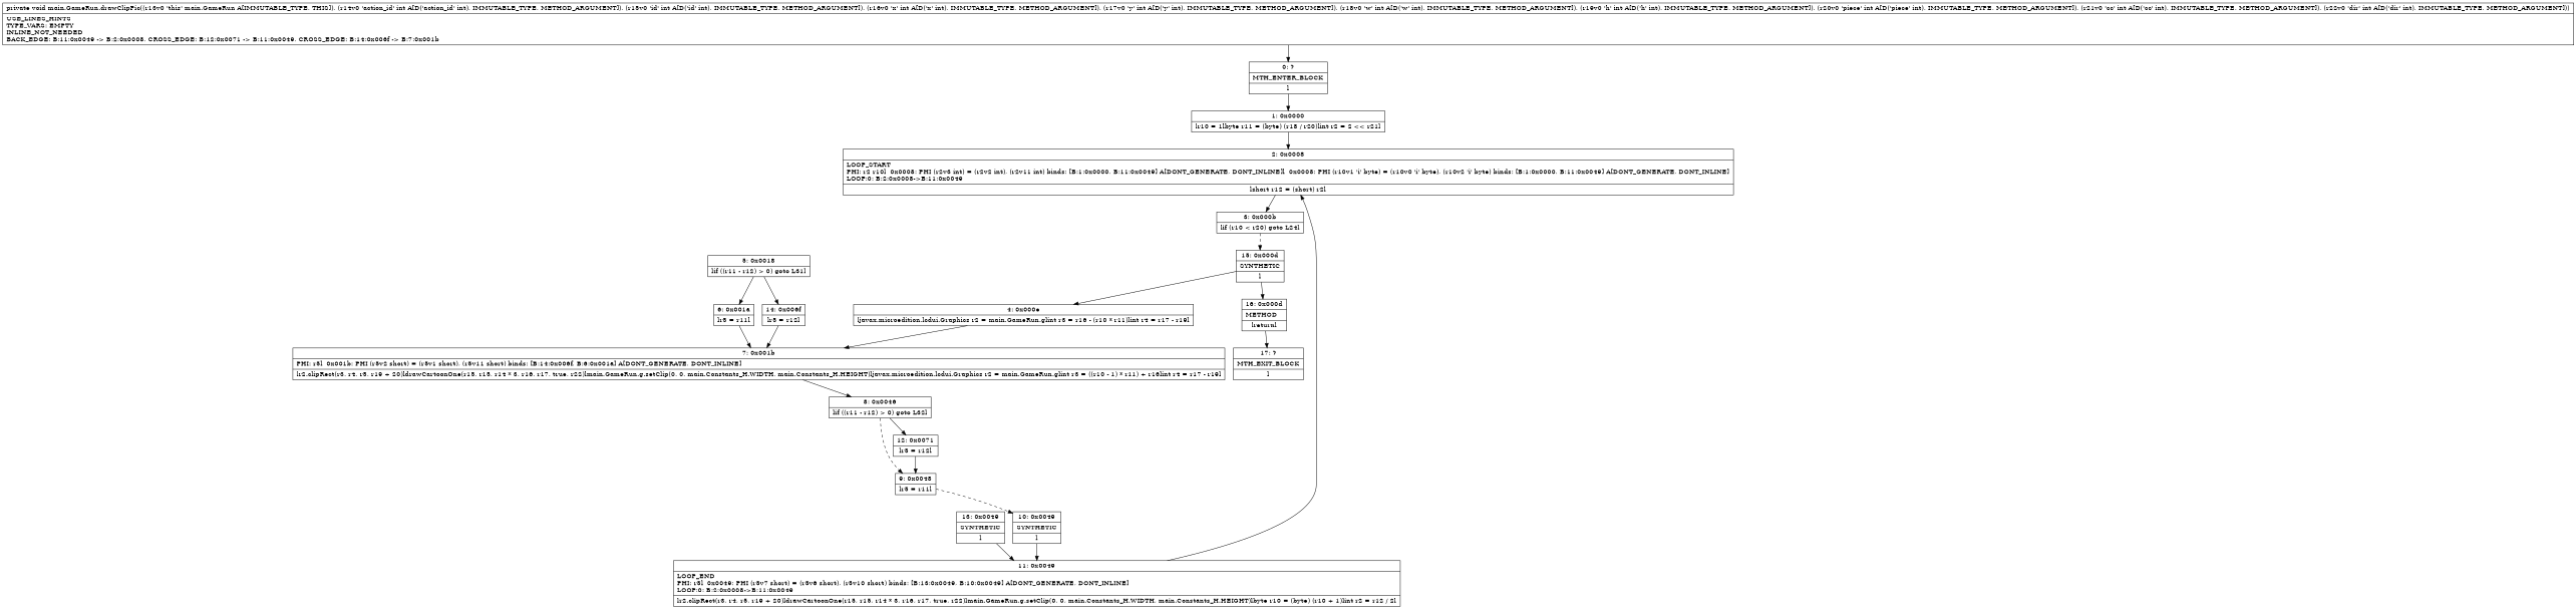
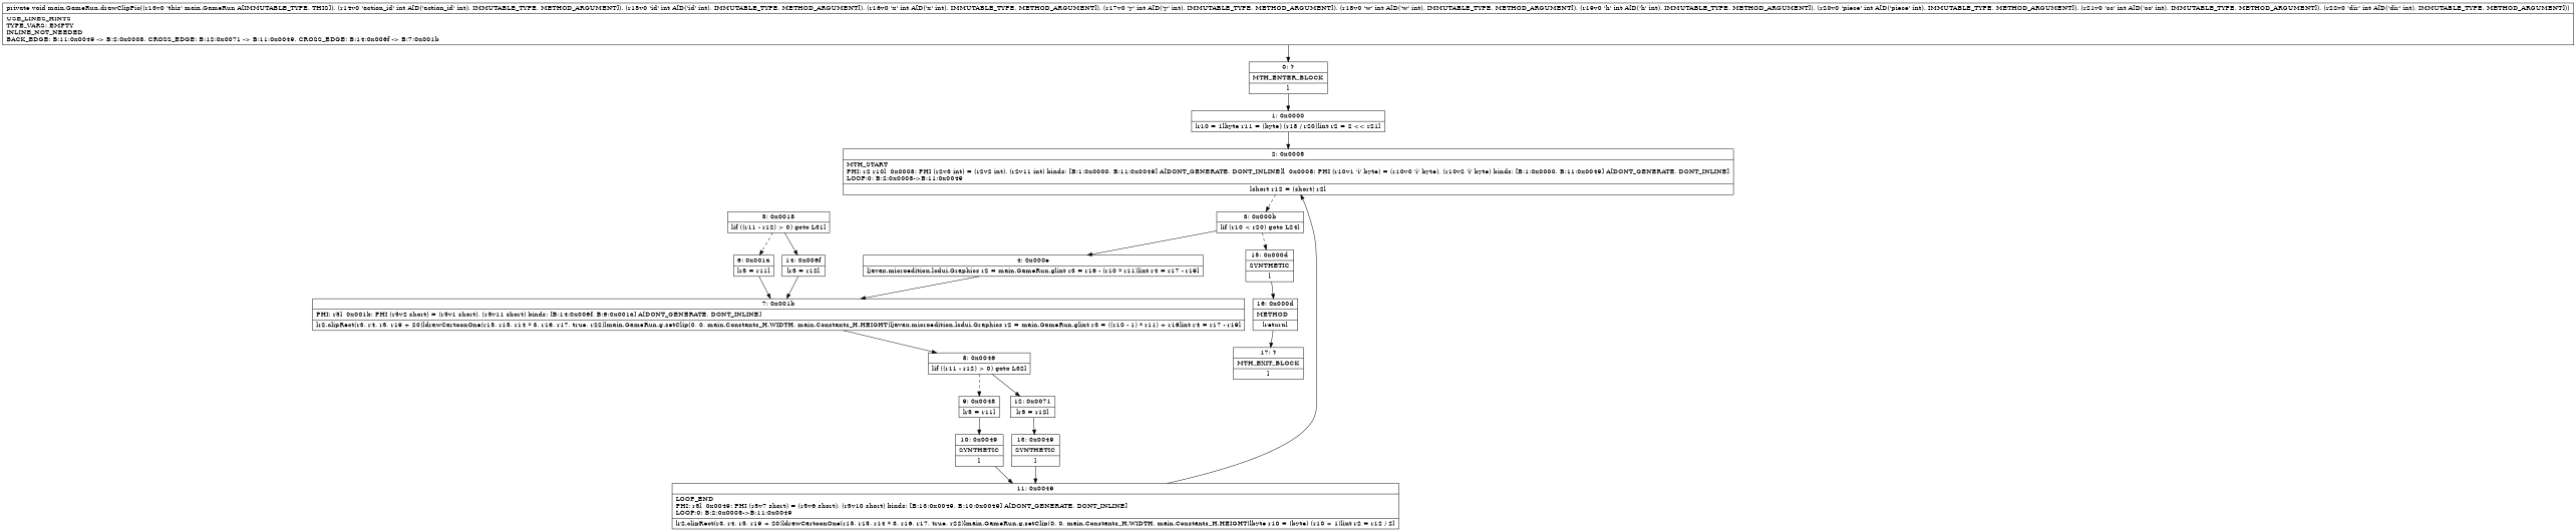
  digraph {
    node [shape=record]
    n1 [label="{0\:\ ?|MTH_ENTER_BLOCK\l|l}"]
    n2 [label="{1\:\ 0x0000|lr10 = 1lbyte r11 = (byte) (r18 \/ r20)lint r2 = 2 \<\< r21l}"]
-   n3 [label="{2\:\ 0x0008|LOOP_START\lPHI: r2 r10l  0x0008: PHI (r2v3 int) = (r2v2 int), (r2v11 int) binds: [B:1:0x0000, B:11:0x0049] A[DONT_GENERATE, DONT_INLINE]l  0x0008: PHI (r10v1 'i' byte) = (r10v0 'i' byte), (r10v2 'i' byte) binds: [B:1:0x0000, B:11:0x0049] A[DONT_GENERATE, DONT_INLINE]\lLOOP:0: B:2:0x0008\-\>B:11:0x0049\l|lshort r12 = (short) r2l}"]
+   n3 [label="{2\:\ 0x0008|MTH_START\lPHI: r2 r10l  0x0008: PHI (r2v3 int) = (r2v2 int), (r2v11 int) binds: [B:1:0x0000, B:11:0x0049] A[DONT_GENERATE, DONT_INLINE]l  0x0008: PHI (r10v1 'i' byte) = (r10v0 'i' byte), (r10v2 'i' byte) binds: [B:1:0x0000, B:11:0x0049] A[DONT_GENERATE, DONT_INLINE]\lLOOP:0: B:2:0x0008\-\>B:11:0x0049\l|lshort r12 = (short) r2l}"]
    n4 [label="{3\:\ 0x000b|lif (r10 \< r20) goto L24l}"]
    n5 [label="{4\:\ 0x000e|ljavax.microedition.lcdui.Graphics r2 = main.GameRun.glint r3 = r16 \- (r10 * r11)lint r4 = r17 \- r19l}"]
    n6 [label="{15\:\ 0x000d|SYNTHETIC\l|l}"]
    n7 [label="{7\:\ 0x001b|PHI: r5l  0x001b: PHI (r5v2 short) = (r5v1 short), (r5v11 short) binds: [B:14:0x006f, B:6:0x001a] A[DONT_GENERATE, DONT_INLINE]\l|lr2.clipRect(r3, r4, r5, r19 + 20)ldrawCartoonOne(r15, r15, r14 * 3, r16, r17, true, r22)lmain.GameRun.g.setClip(0, 0, main.Constants_H.WIDTH, main.Constants_H.HEIGHT)ljavax.microedition.lcdui.Graphics r2 = main.GameRun.glint r3 = ((r10 \- 1) * r11) + r16lint r4 = r17 \- r19l}"]
    n8 [label="{16\:\ 0x000d|METHOD\l|lreturnl}"]
    n9 [label="{5\:\ 0x0018|lif ((r11 \- r12) \> 0) goto L31l}"]
    n10 [label="{6\:\ 0x001a|lr5 = r11l}"]
    n11 [label="{14\:\ 0x006f|lr5 = r12l}"]
    n12 [label="{8\:\ 0x0046|lif ((r11 \- r12) \> 0) goto L32l}"]
    n13 [label="{9\:\ 0x0048|lr5 = r11l}"]
    n14 [label="{12\:\ 0x0071|lr5 = r12l}"]
    n15 [label="{10\:\ 0x0049|SYNTHETIC\l|l}"]
    n16 [label="{13\:\ 0x0049|SYNTHETIC\l|l}"]
    n17 [label="{11\:\ 0x0049|LOOP_END\lPHI: r5l  0x0049: PHI (r5v7 short) = (r5v6 short), (r5v10 short) binds: [B:13:0x0049, B:10:0x0049] A[DONT_GENERATE, DONT_INLINE]\lLOOP:0: B:2:0x0008\-\>B:11:0x0049\l|lr2.clipRect(r3, r4, r5, r19 + 20)ldrawCartoonOne(r15, r15, r14 * 3, r16, r17, true, r22)lmain.GameRun.g.setClip(0, 0, main.Constants_H.WIDTH, main.Constants_H.HEIGHT)lbyte r10 = (byte) (r10 + 1)lint r2 = r12 \/ 2l}"]
    n18 [label="{17\:\ ?|MTH_EXIT_BLOCK\l|l}"]
    n19 [label="{private void main.GameRun.drawClipPic((r13v0 'this' main.GameRun A[IMMUTABLE_TYPE, THIS]), (r14v0 'action_id' int A[D('action_id' int), IMMUTABLE_TYPE, METHOD_ARGUMENT]), (r15v0 'id' int A[D('id' int), IMMUTABLE_TYPE, METHOD_ARGUMENT]), (r16v0 'x' int A[D('x' int), IMMUTABLE_TYPE, METHOD_ARGUMENT]), (r17v0 'y' int A[D('y' int), IMMUTABLE_TYPE, METHOD_ARGUMENT]), (r18v0 'w' int A[D('w' int), IMMUTABLE_TYPE, METHOD_ARGUMENT]), (r19v0 'h' int A[D('h' int), IMMUTABLE_TYPE, METHOD_ARGUMENT]), (r20v0 'piece' int A[D('piece' int), IMMUTABLE_TYPE, METHOD_ARGUMENT]), (r21v0 'cc' int A[D('cc' int), IMMUTABLE_TYPE, METHOD_ARGUMENT]), (r22v0 'dir' int A[D('dir' int), IMMUTABLE_TYPE, METHOD_ARGUMENT]))  | USE_LINES_HINTS\lTYPE_VARS: EMPTY\lINLINE_NOT_NEEDED\lBACK_EDGE: B:11:0x0049 \-\> B:2:0x0008, CROSS_EDGE: B:12:0x0071 \-\> B:11:0x0049, CROSS_EDGE: B:14:0x006f \-\> B:7:0x001b\l}"]
    n1 -> n2
    n2 -> n3
-   n3 -> n4
-   n6 -> n5
+   n3 -> n4 [style=dashed]
+   n4 -> n5
    n4 -> n6 [style=dashed]
    n5 -> n7
    n6 -> n8
    n7 -> n12
    n8 -> n18
-   n9 -> n10 [style=solid]
+   n9 -> n10 [style=dashed]
    n9 -> n11
    n10 -> n7
    n11 -> n7
    n12 -> n13 [style=dashed]
    n12 -> n14
-   n13 -> n15 [style=dashed]
-   n14 -> n13
+   n13 -> n15
+   n14 -> n16
    n15 -> n17
    n16 -> n17
    n17 -> n3
    n19 -> n1
  }
